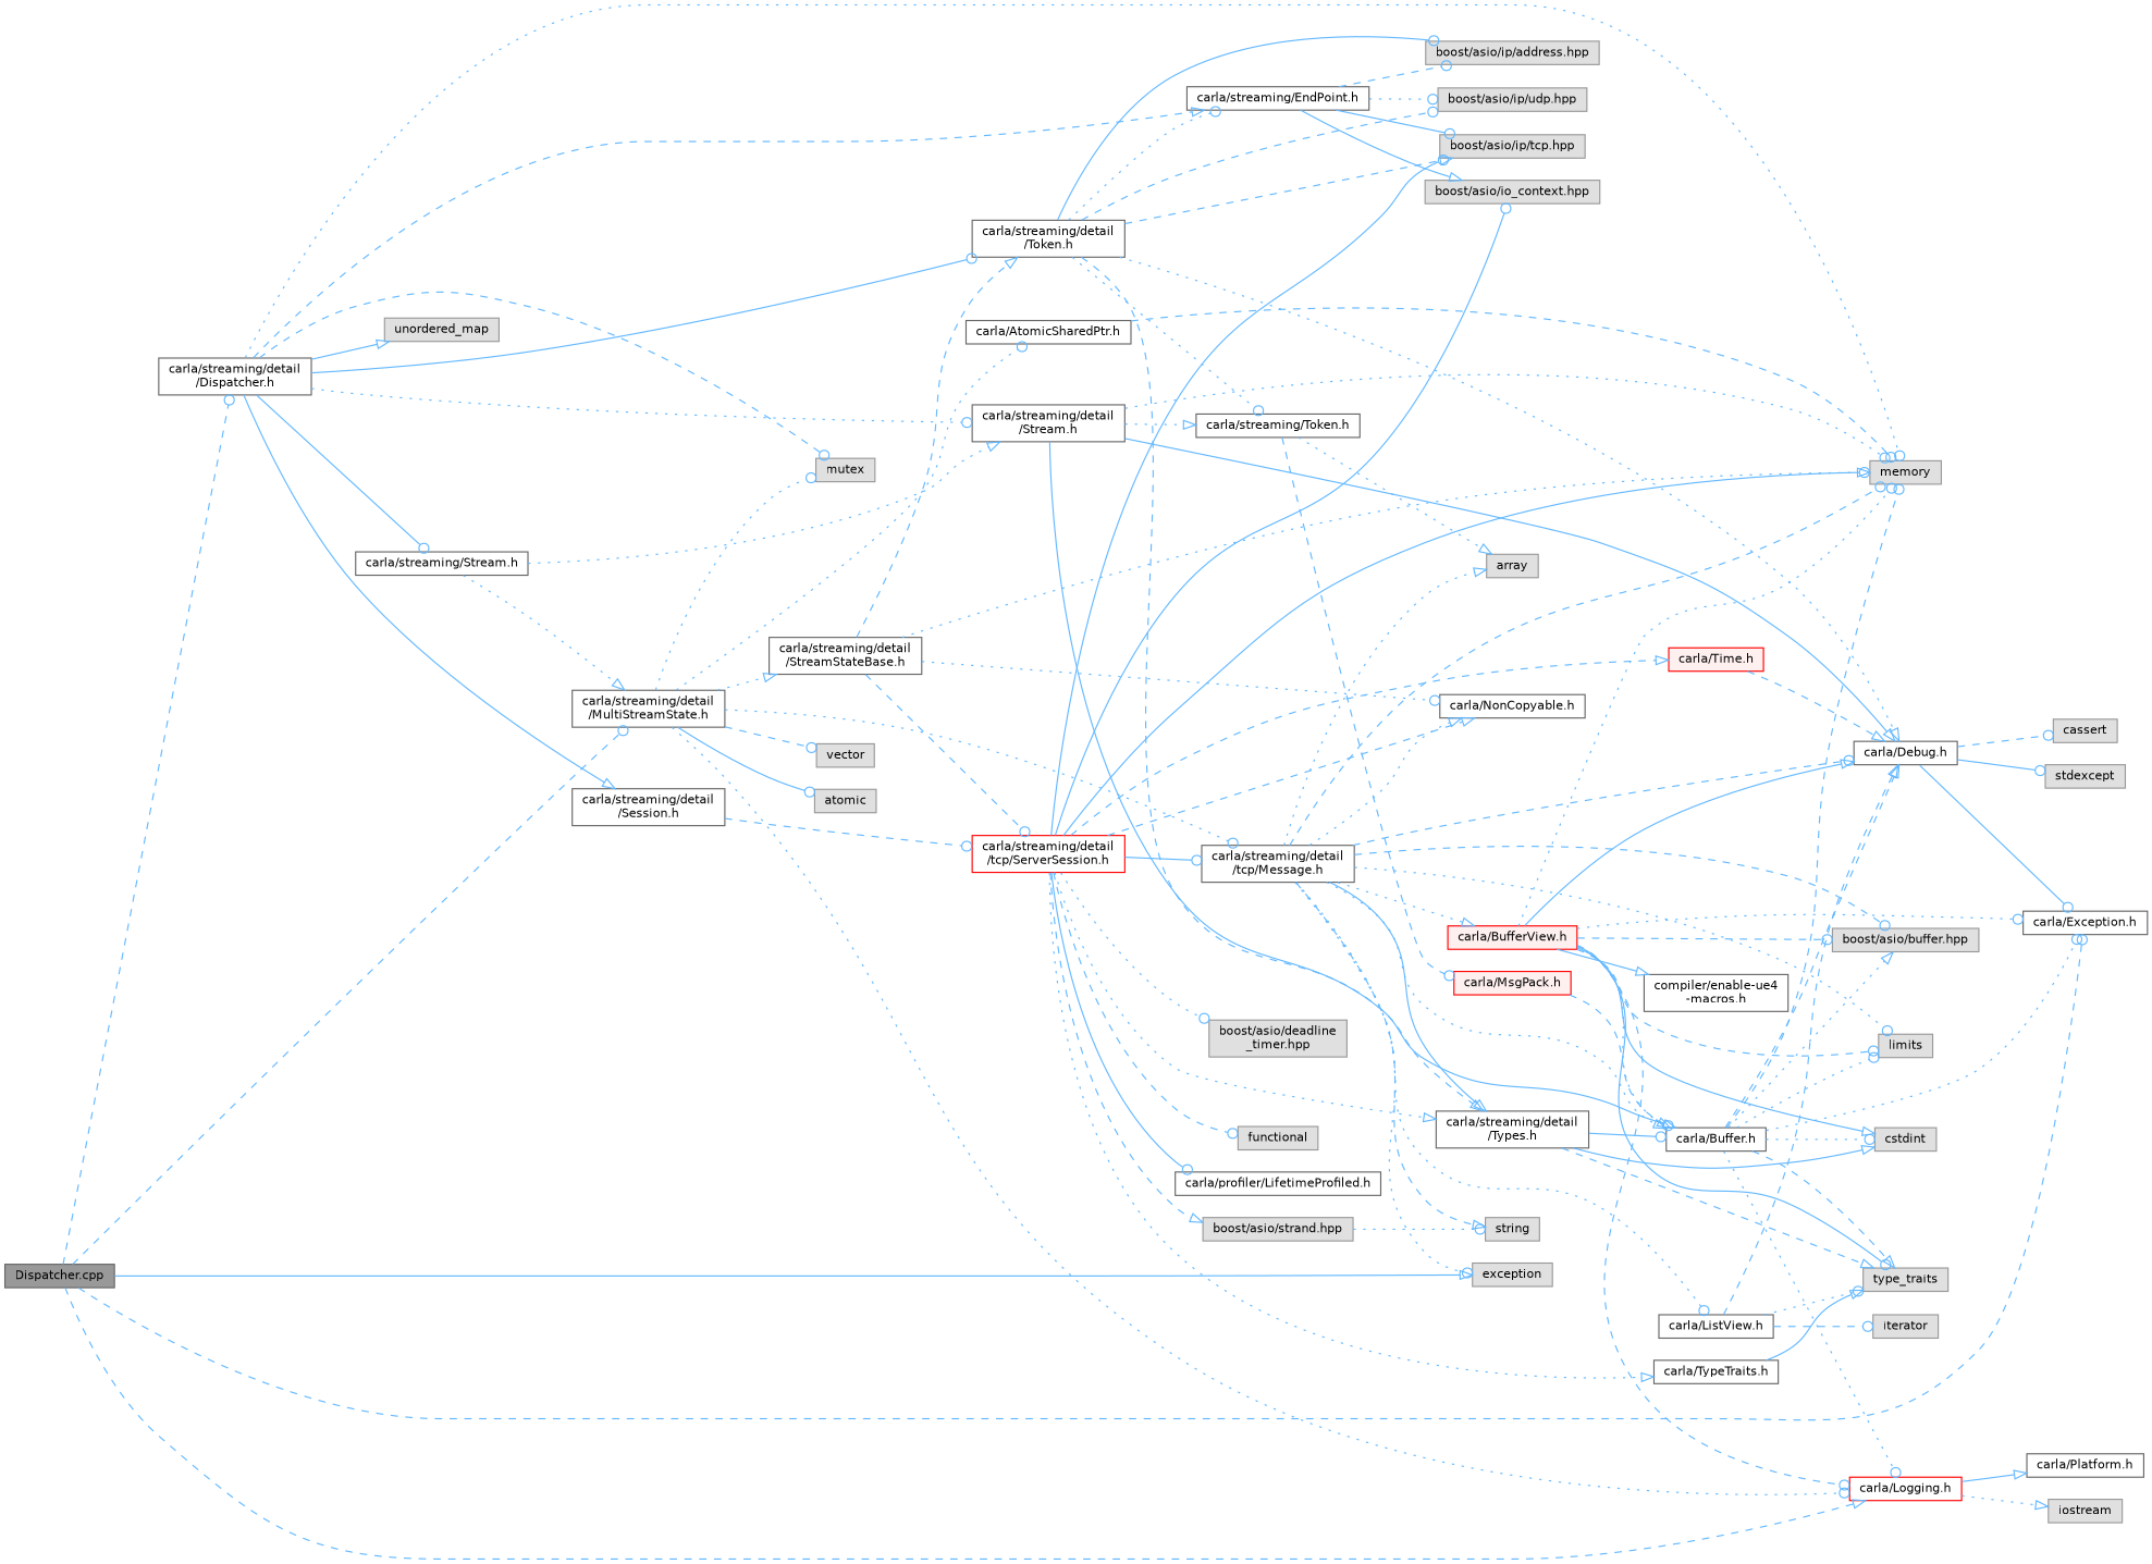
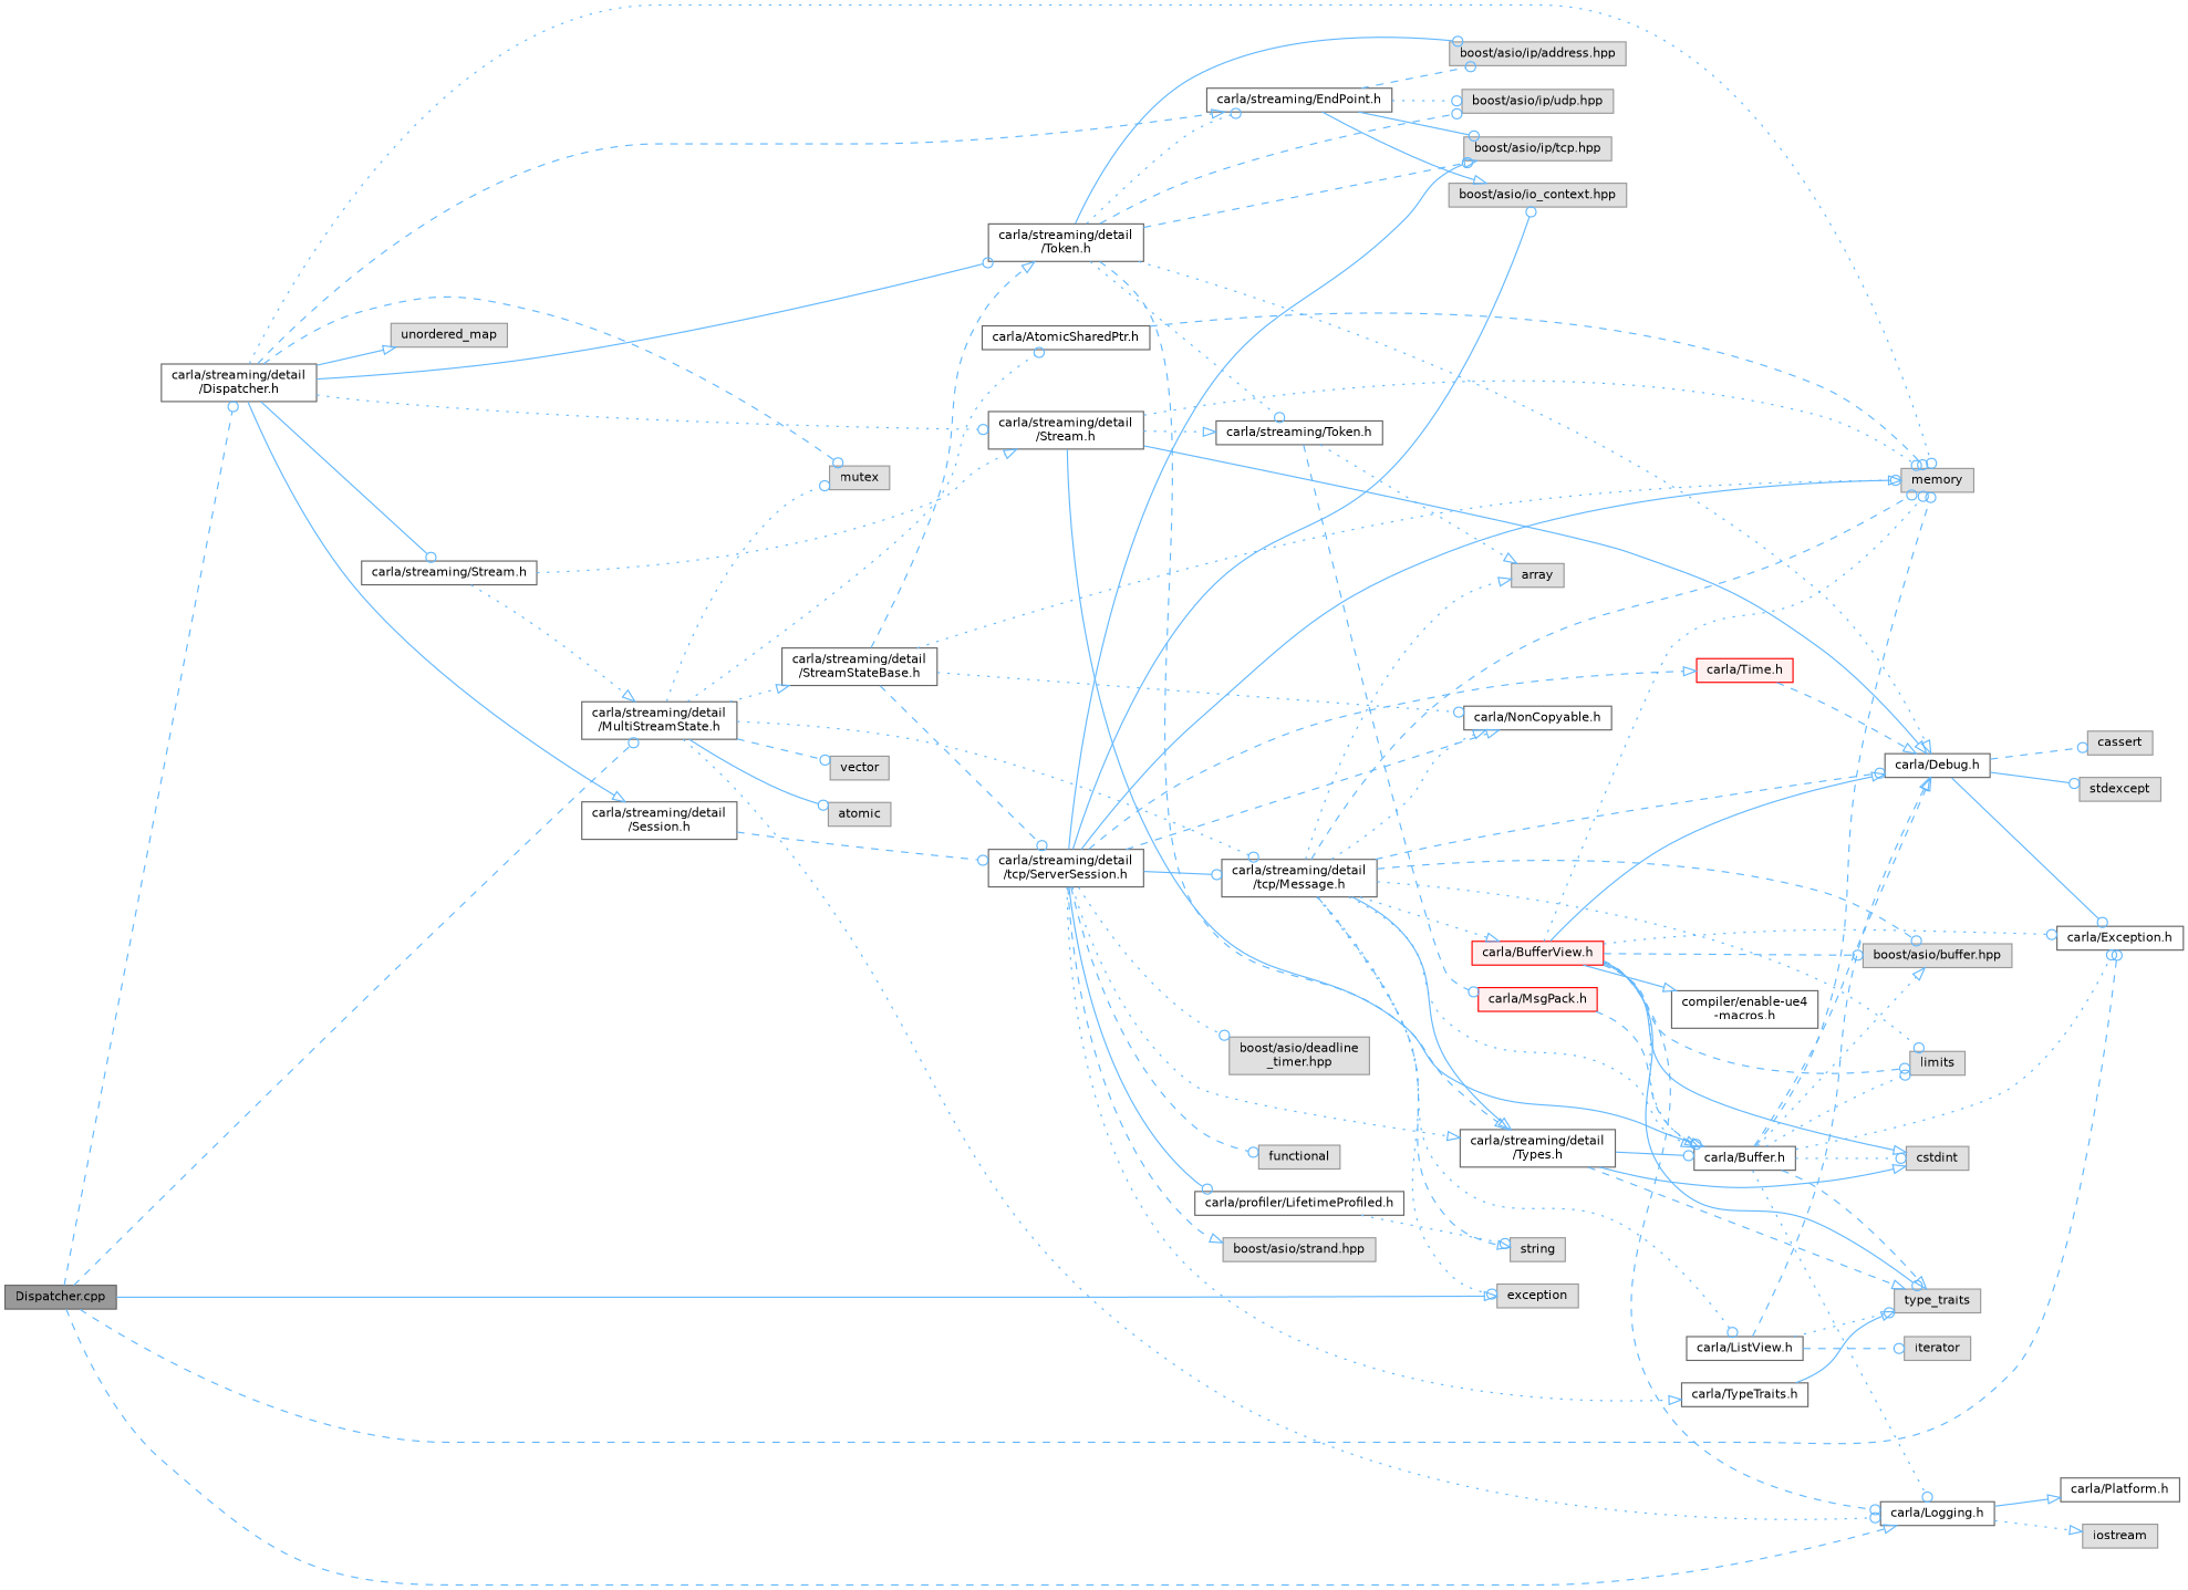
  digraph {
    rankdir=LR
    node [color=grey40 fillcolor=white fontname=Helvetica fontsize=10 shape=box style=filled]
    edge [arrowhead=odot color=steelblue1 fontname=Helvetica fontsize=10 labelfontname=Helvetica labelfontsize=10 style=dotted]
    n1 [color=gray40 fillcolor=grey60 fontcolor=black height=0.2 label="Dispatcher.cpp" width=0.4]
    n2 [height=0.2 label="carla/streaming/detail\l/Dispatcher.h" width=0.4]
    n3 [height=0.2 label="carla/streaming/detail\l/MultiStreamState.h" width=0.4]
-   n4 [color=red height=0.2 label="carla/Logging.h" width=0.4]
+   n4 [height=0.2 label="carla/Logging.h" width=0.4]
    n5 [height=0.2 label="carla/Exception.h" width=0.4]
    n6 [color=grey60 fillcolor="#E0E0E0" height=0.2 label=exception width=0.4]
    n7 [height=0.2 label="carla/streaming/EndPoint.h" width=0.4]
    n8 [height=0.2 label="carla/streaming/Stream.h" width=0.4]
    n9 [color=grey60 fillcolor="#E0E0E0" height=0.2 label=memory width=0.4]
    n10 [height=0.2 label="carla/streaming/detail\l/Session.h" width=0.4]
    n11 [height=0.2 label="carla/streaming/detail\l/Token.h" width=0.4]
    n12 [color=grey60 fillcolor="#E0E0E0" height=0.2 label=mutex width=0.4]
    n13 [height=0.2 label="carla/streaming/detail\l/Stream.h" width=0.4]
    n14 [color=grey60 fillcolor="#E0E0E0" height=0.2 label=unordered_map width=0.4]
    n15 [height=0.2 label="carla/AtomicSharedPtr.h" width=0.4]
    n16 [height=0.2 label="carla/streaming/detail\l/StreamStateBase.h" width=0.4]
    n17 [height=0.2 label="carla/streaming/detail\l/tcp/Message.h" width=0.4]
    n18 [color=grey60 fillcolor="#E0E0E0" height=0.2 label=vector width=0.4]
    n19 [color=grey60 fillcolor="#E0E0E0" height=0.2 label=atomic width=0.4]
    n20 [height=0.2 label="carla/Platform.h" width=0.4]
    n21 [color=grey60 fillcolor="#E0E0E0" height=0.2 label=iostream width=0.4]
    n22 [color=grey60 fillcolor="#E0E0E0" height=0.2 label="boost/asio/io_context.hpp" width=0.4]
    n23 [color=grey60 fillcolor="#E0E0E0" height=0.2 label="boost/asio/ip/address.hpp" width=0.4]
    n24 [color=grey60 fillcolor="#E0E0E0" height=0.2 label="boost/asio/ip/tcp.hpp" width=0.4]
    n25 [color=grey60 fillcolor="#E0E0E0" height=0.2 label="boost/asio/ip/udp.hpp" width=0.4]
-   n26 [color=red height=0.2 label="carla/streaming/detail\l/tcp/ServerSession.h" width=0.4]
+   n26 [height=0.2 label="carla/streaming/detail\l/tcp/ServerSession.h" width=0.4]
    n27 [height=0.2 label="carla/streaming/detail\l/Types.h" width=0.4]
    n28 [height=0.2 label="carla/Debug.h" width=0.4]
    n29 [height=0.2 label="carla/streaming/Token.h" width=0.4]
    n30 [height=0.2 label="carla/Buffer.h" width=0.4]
    n31 [height=0.2 label="carla/NonCopyable.h" width=0.4]
    n32 [color=grey60 fillcolor="#E0E0E0" height=0.2 label=string width=0.4]
    n33 [color=grey60 fillcolor="#E0E0E0" height=0.2 label="boost/asio/buffer.hpp" width=0.4]
    n34 [color=grey60 fillcolor="#E0E0E0" height=0.2 label=limits width=0.4]
    n35 [height=0.2 label="carla/ListView.h" width=0.4]
    n36 [color=red fillcolor="#FFF0F0" height=0.2 label="carla/BufferView.h" width=0.4]
    n37 [color=grey60 fillcolor="#E0E0E0" height=0.2 label=array width=0.4]
    n38 [color=red fillcolor="#FFF0F0" height=0.2 label="carla/Time.h" width=0.4]
    n39 [height=0.2 label="carla/TypeTraits.h" width=0.4]
    n40 [height=0.2 label="carla/profiler/LifetimeProfiled.h" width=0.4]
    n41 [color=grey60 fillcolor="#E0E0E0" height=0.2 label="boost/asio/deadline\l_timer.hpp" width=0.4]
    n42 [color=grey60 fillcolor="#E0E0E0" height=0.2 label="boost/asio/strand.hpp" width=0.4]
    n43 [color=grey60 fillcolor="#E0E0E0" height=0.2 label=functional width=0.4]
    n44 [color=grey60 fillcolor="#E0E0E0" height=0.2 label=type_traits width=0.4]
    n45 [color=grey60 fillcolor="#E0E0E0" height=0.2 label=cstdint width=0.4]
    n46 [color=grey60 fillcolor="#E0E0E0" height=0.2 label=stdexcept width=0.4]
    n47 [color=grey60 fillcolor="#E0E0E0" height=0.2 label=cassert width=0.4]
    n48 [color=grey60 fillcolor="#E0E0E0" height=0.2 label=iterator width=0.4]
    n49 [height=0.2 label="compiler/enable-ue4\l-macros.h" width=0.4]
    n50 [color=red fillcolor="#FFF0F0" height=0.2 label="carla/MsgPack.h" width=0.4]
    n1 -> n2 [style=dashed]
    n1 -> n3 [style=dashed]
    n1 -> n4 [arrowhead=onormal style=dashed]
    n1 -> n5 [style=dashed]
    n1 -> n6 [arrowhead=onormal style=solid]
    n2 -> n7 [arrowhead=onormal style=dashed]
    n2 -> n8 [style=solid]
    n2 -> n9
    n2 -> n10 [arrowhead=onormal style=solid]
    n2 -> n11 [style=solid]
    n2 -> n12 [style=dashed]
    n2 -> n13
    n2 -> n14 [arrowhead=onormal style=solid]
    n3 -> n4
    n3 -> n12
    n3 -> n15
    n3 -> n16 [arrowhead=onormal]
    n3 -> n17
    n3 -> n18 [style=dashed]
    n3 -> n19 [style=solid]
    n4 -> n20 [arrowhead=onormal style=solid]
    n4 -> n21 [arrowhead=onormal]
    n7 -> n22 [arrowhead=onormal style=solid]
    n7 -> n23 [style=dashed]
    n7 -> n24 [style=solid]
    n7 -> n25
    n8 -> n3 [arrowhead=onormal]
    n8 -> n13 [arrowhead=onormal]
    n10 -> n26 [style=dashed]
    n11 -> n7
    n11 -> n23 [style=solid]
    n11 -> n24 [arrowhead=onormal style=dashed]
    n11 -> n25 [style=dashed]
    n11 -> n27 [arrowhead=onormal style=dashed]
    n11 -> n28 [arrowhead=onormal]
    n11 -> n29
    n13 -> n9
    n13 -> n28 [arrowhead=onormal style=solid]
    n13 -> n29 [arrowhead=onormal]
    n13 -> n30 [arrowhead=onormal style=solid]
    n15 -> n9 [style=dashed]
    n16 -> n9 [arrowhead=onormal]
    n16 -> n11 [arrowhead=onormal style=dashed]
    n16 -> n26 [style=dashed]
    n16 -> n31
    n17 -> n6
    n17 -> n9 [style=dashed]
    n17 -> n27 [arrowhead=onormal style=solid]
    n17 -> n28 [style=dashed]
    n17 -> n30 [arrowhead=onormal]
    n17 -> n31 [arrowhead=onormal]
    n17 -> n32 [arrowhead=onormal style=dashed]
    n17 -> n33 [style=dashed]
    n17 -> n34
    n17 -> n35
    n17 -> n36 [arrowhead=onormal]
    n17 -> n37 [arrowhead=onormal]
    n26 -> n9 [style=solid]
    n26 -> n17 [style=solid]
    n26 -> n22 [style=solid]
    n26 -> n24 [style=solid]
    n26 -> n27 [arrowhead=onormal]
    n26 -> n31 [arrowhead=onormal style=dashed]
    n26 -> n38 [arrowhead=onormal style=dashed]
    n26 -> n39 [arrowhead=onormal]
    n26 -> n40 [style=solid]
    n26 -> n41
    n26 -> n42 [arrowhead=onormal style=dashed]
    n26 -> n43 [style=dashed]
    n27 -> n30 [style=solid]
    n27 -> n44 [arrowhead=onormal style=dashed]
    n27 -> n45 [arrowhead=onormal style=solid]
    n28 -> n5 [style=solid]
    n28 -> n46 [style=solid]
    n28 -> n47 [style=dashed]
    n29 -> n37 [arrowhead=onormal]
    n29 -> n50 [style=dashed]
    n30 -> n4
    n30 -> n5
    n30 -> n9 [style=dashed]
    n30 -> n28 [arrowhead=onormal style=dashed]
    n30 -> n33 [arrowhead=onormal]
    n30 -> n34
    n30 -> n44 [arrowhead=onormal style=dashed]
    n30 -> n45
    n35 -> n28 [arrowhead=onormal style=dashed]
    n35 -> n44
    n35 -> n48 [style=dashed]
    n36 -> n4 [style=dashed]
    n36 -> n5
    n36 -> n9
    n36 -> n28 [arrowhead=onormal style=solid]
    n36 -> n30 [arrowhead=onormal]
    n36 -> n33 [style=dashed]
    n36 -> n34 [style=dashed]
    n36 -> n44 [style=solid]
    n36 -> n45 [arrowhead=onormal style=solid]
    n36 -> n49 [arrowhead=onormal style=solid]
    n38 -> n28 [arrowhead=onormal style=dashed]
    n39 -> n44 [arrowhead=onormal style=solid]
-   n42 -> n32
+   n40 -> n32
    n50 -> n30 [style=dashed]
  }
